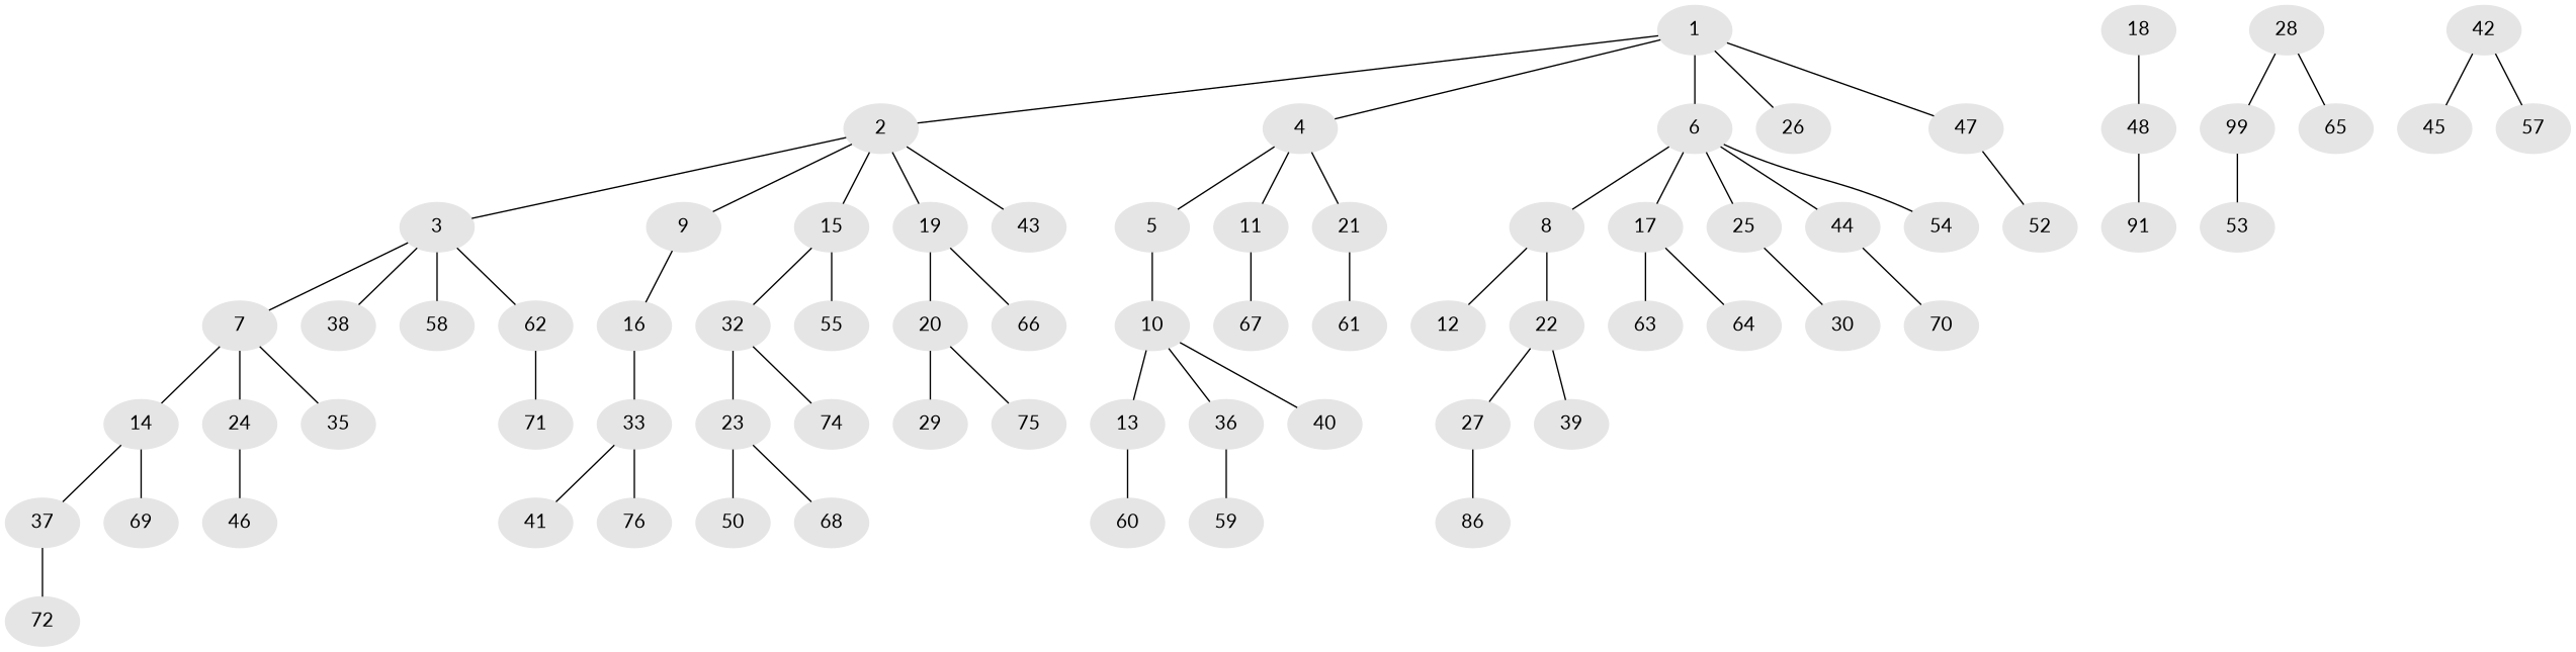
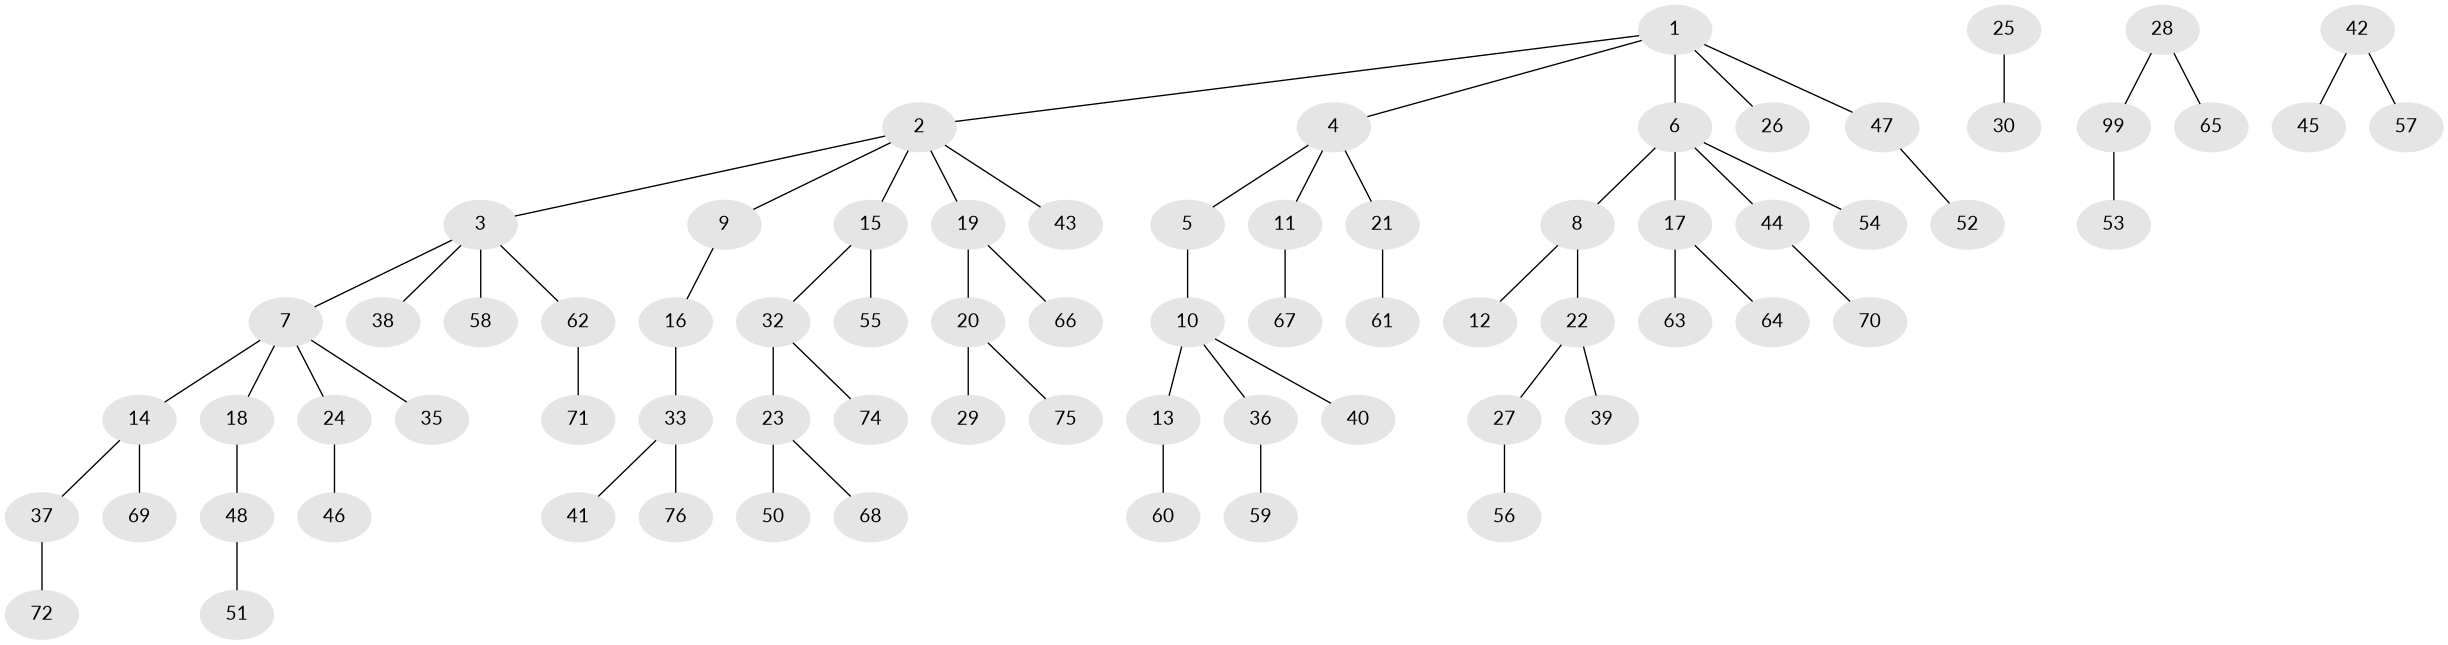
  graph {
    fontname=Lato
    node [color=gray90 fontname=Lato style=filled]
    edge [fontname=Lato]
    1
    2
    4
    6
    26
    47
    3
    9
    15
    19
    43
    5
    11
    21
    8
    17
    25
    44
    54
    52
    7
    38
    58
    62
    16
    32
    55
    20
    66
    14
    18
    24
    35
    71
    10
    67
    61
    13
    36
    40
    12
    22
    63
    64
    30
    70
    37
    69
    48
    46
    n51 [label=99]
    28
    65
    27
    39
    33
    60
    59
    42
    45
    57
    72
    23
    74
    50
    68
    41
    76
-   51 [label=91]
+   51
    29
    75
-   56 [label=86]
+   56
    53
    1 -- 2
    1 -- 4
    1 -- 6
    1 -- 26
    1 -- 47
    2 -- 3
    2 -- 9
    2 -- 15
    2 -- 19
    2 -- 43
    4 -- 5
    4 -- 11
    4 -- 21
    6 -- 8
    6 -- 17
-   6 -- 25
    6 -- 44
    6 -- 54
    47 -- 52
    3 -- 7
    3 -- 38
    3 -- 58
    3 -- 62
    9 -- 16
    15 -- 32
    15 -- 55
    19 -- 20
    19 -- 66
    5 -- 10
    11 -- 67
    21 -- 61
    8 -- 12
    8 -- 22
    17 -- 63
    17 -- 64
    25 -- 30
    44 -- 70
    7 -- 14
+   7 -- 18
    7 -- 24
    7 -- 35
    62 -- 71
    16 -- 33
    32 -- 23
    32 -- 74
    20 -- 29
    20 -- 75
    14 -- 37
    14 -- 69
    18 -- 48
    24 -- 46
    10 -- 13
    10 -- 36
    10 -- 40
    13 -- 60
    36 -- 59
    22 -- 27
    22 -- 39
    37 -- 72
    48 -- 51
    n51 -- 53
    28 -- n51
    28 -- 65
    27 -- 56
    33 -- 41
    33 -- 76
    42 -- 45
    42 -- 57
    23 -- 50
    23 -- 68
  }
